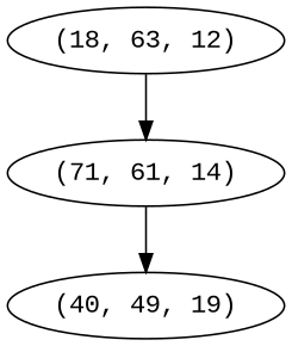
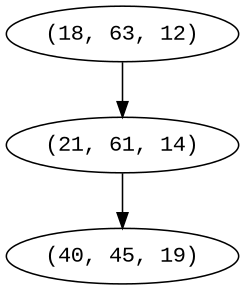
  digraph {
    fontname="Liberation Mono"
    node [fontname="Liberation Mono"]
    edge [fontname="Liberation Mono"]
    "(18, 63, 12)"
-   "(21, 61, 14)" [label="(71, 61, 14)"]
-   "(40, 49, 19)"
+   "(21, 61, 14)"
+   "(40, 49, 19)" [label="(40, 45, 19)"]
    "(18, 63, 12)" -> "(21, 61, 14)"
    "(21, 61, 14)" -> "(40, 49, 19)"
  }
